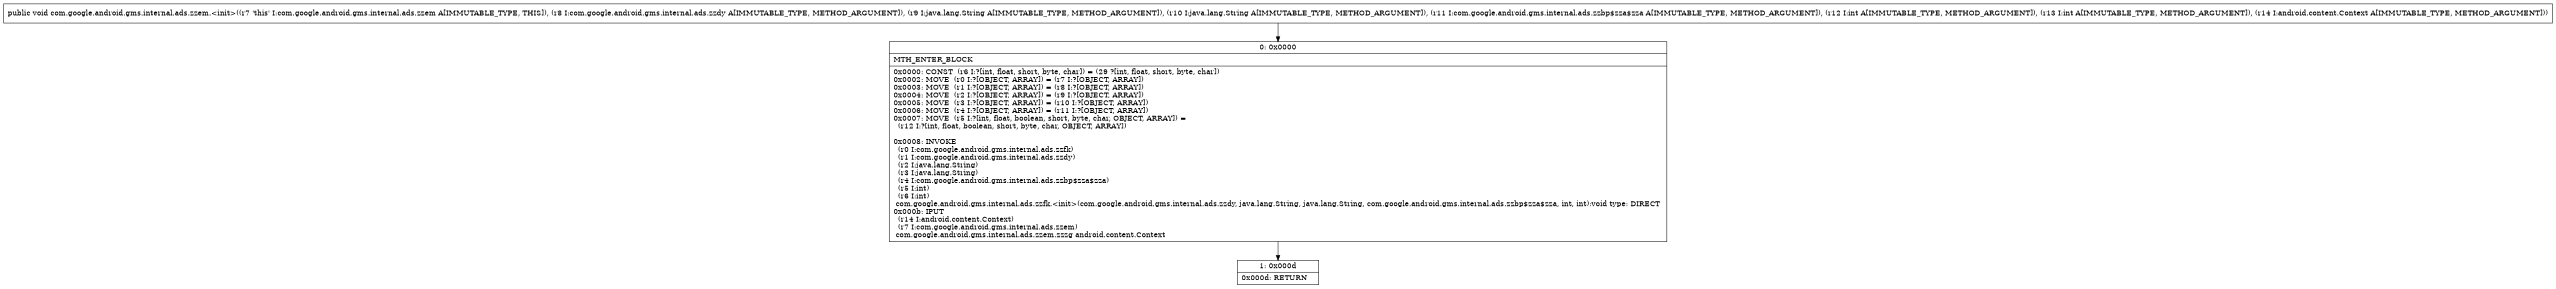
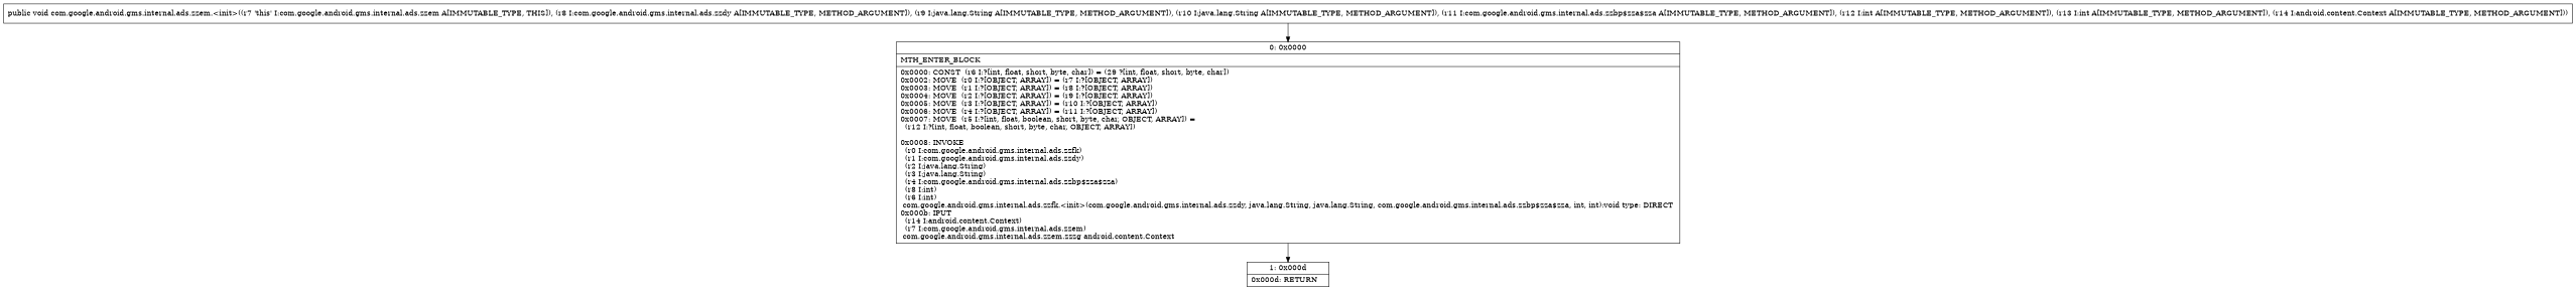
  digraph {
    node [shape=record]
-   n1 [label="{0\:\ 0x0000|MTH_ENTER_BLOCK\l|0x0000: CONST  (r6 I:?[int, float, short, byte, char]) = (29 ?[int, float, short, byte, char]) \l0x0002: MOVE  (r0 I:?[OBJECT, ARRAY]) = (r7 I:?[OBJECT, ARRAY]) \l0x0003: MOVE  (r1 I:?[OBJECT, ARRAY]) = (r8 I:?[OBJECT, ARRAY]) \l0x0004: MOVE  (r2 I:?[OBJECT, ARRAY]) = (r9 I:?[OBJECT, ARRAY]) \l0x0005: MOVE  (r3 I:?[OBJECT, ARRAY]) = (r10 I:?[OBJECT, ARRAY]) \l0x0006: MOVE  (r4 I:?[OBJECT, ARRAY]) = (r11 I:?[OBJECT, ARRAY]) \l0x0007: MOVE  (r5 I:?[int, float, boolean, short, byte, char, OBJECT, ARRAY]) = \l  (r12 I:?[int, float, boolean, short, byte, char, OBJECT, ARRAY])\l \l0x0008: INVOKE  \l  (r0 I:com.google.android.gms.internal.ads.zzfk)\l  (r1 I:com.google.android.gms.internal.ads.zzdy)\l  (r2 I:java.lang.String)\l  (r3 I:java.lang.String)\l  (r4 I:com.google.android.gms.internal.ads.zzbp$zza$zza)\l  (r5 I:int)\l  (r6 I:int)\l com.google.android.gms.internal.ads.zzfk.\<init\>(com.google.android.gms.internal.ads.zzdy, java.lang.String, java.lang.String, com.google.android.gms.internal.ads.zzbp$zza$zza, int, int):void type: DIRECT \l0x000b: IPUT  \l  (r14 I:android.content.Context)\l  (r7 I:com.google.android.gms.internal.ads.zzem)\l com.google.android.gms.internal.ads.zzem.zzzg android.content.Context \l}"]
+   n1 [label="{0\:\ 0x0000|MTH_ENTER_BLOCK\l|0x0000: CONST  (r6 I:?[int, float, short, byte, char]) = (29 ?[int, float, short, byte, char]) \l0x0002: MOVE  (r0 I:?[OBJECT, ARRAY]) = (r7 I:?[OBJECT, ARRAY]) \l0x0003: MOVE  (r1 I:?[OBJECT, ARRAY]) = (r8 I:?[OBJECT, ARRAY]) \l0x0004: MOVE  (r2 I:?[OBJECT, ARRAY]) = (r9 I:?[OBJECT, ARRAY]) \l0x0005: MOVE  (r3 I:?[OBJECT, ARRAY]) = (r10 I:?[OBJECT, ARRAY]) \l0x0006: MOVE  (r4 I:?[OBJECT, ARRAY]) = (r11 I:?[OBJECT, ARRAY]) \l0x0007: MOVE  (r5 I:?[int, float, boolean, short, byte, char, OBJECT, ARRAY]) = \l  (r12 I:?[int, float, boolean, short, byte, char, OBJECT, ARRAY])\l \l0x0008: INVOKE  \l  (r0 I:com.google.android.gms.internal.ads.zzfk)\l  (r1 I:com.google.android.gms.internal.ads.zzdy)\l  (r2 I:java.lang.String)\l  (r3 I:java.lang.String)\l  (r4 I:com.google.android.gms.internal.ads.zzbp$zza$zza)\l  (r8 I:int)\l  (r6 I:int)\l com.google.android.gms.internal.ads.zzfk.\<init\>(com.google.android.gms.internal.ads.zzdy, java.lang.String, java.lang.String, com.google.android.gms.internal.ads.zzbp$zza$zza, int, int):void type: DIRECT \l0x000b: IPUT  \l  (r14 I:android.content.Context)\l  (r7 I:com.google.android.gms.internal.ads.zzem)\l com.google.android.gms.internal.ads.zzem.zzzg android.content.Context \l}"]
    n2 [label="{1\:\ 0x000d|0x000d: RETURN   \l}"]
    n3 [label="{public void com.google.android.gms.internal.ads.zzem.\<init\>((r7 'this' I:com.google.android.gms.internal.ads.zzem A[IMMUTABLE_TYPE, THIS]), (r8 I:com.google.android.gms.internal.ads.zzdy A[IMMUTABLE_TYPE, METHOD_ARGUMENT]), (r9 I:java.lang.String A[IMMUTABLE_TYPE, METHOD_ARGUMENT]), (r10 I:java.lang.String A[IMMUTABLE_TYPE, METHOD_ARGUMENT]), (r11 I:com.google.android.gms.internal.ads.zzbp$zza$zza A[IMMUTABLE_TYPE, METHOD_ARGUMENT]), (r12 I:int A[IMMUTABLE_TYPE, METHOD_ARGUMENT]), (r13 I:int A[IMMUTABLE_TYPE, METHOD_ARGUMENT]), (r14 I:android.content.Context A[IMMUTABLE_TYPE, METHOD_ARGUMENT])) }"]
    n1 -> n2
    n3 -> n1
  }
